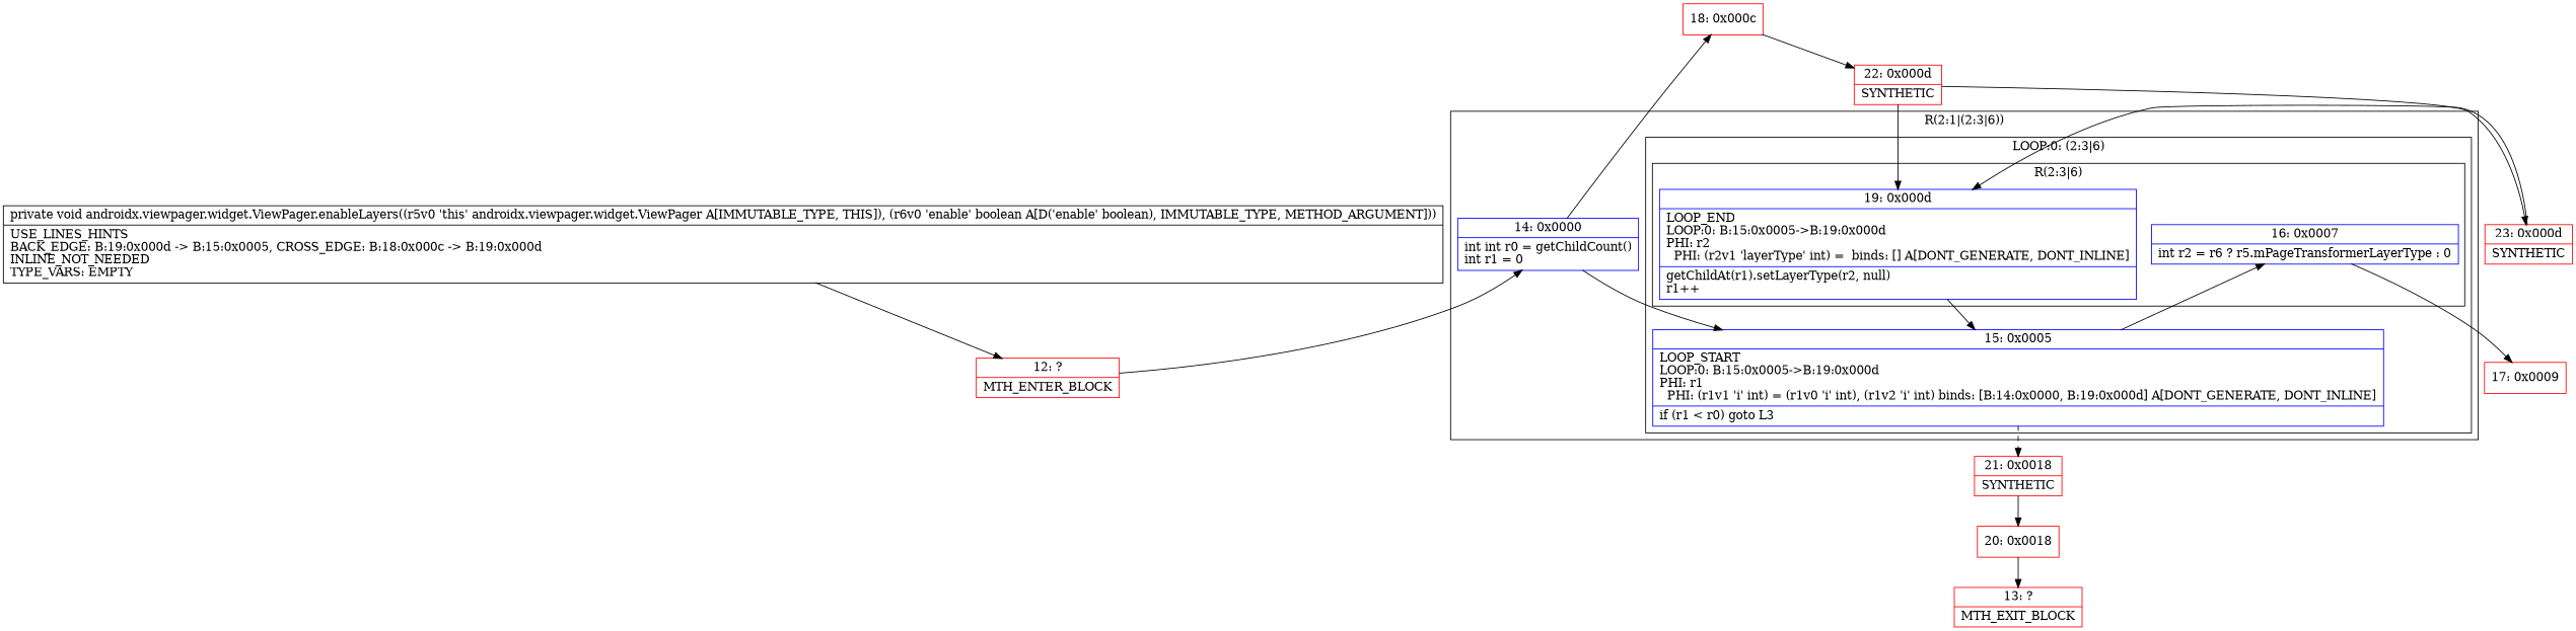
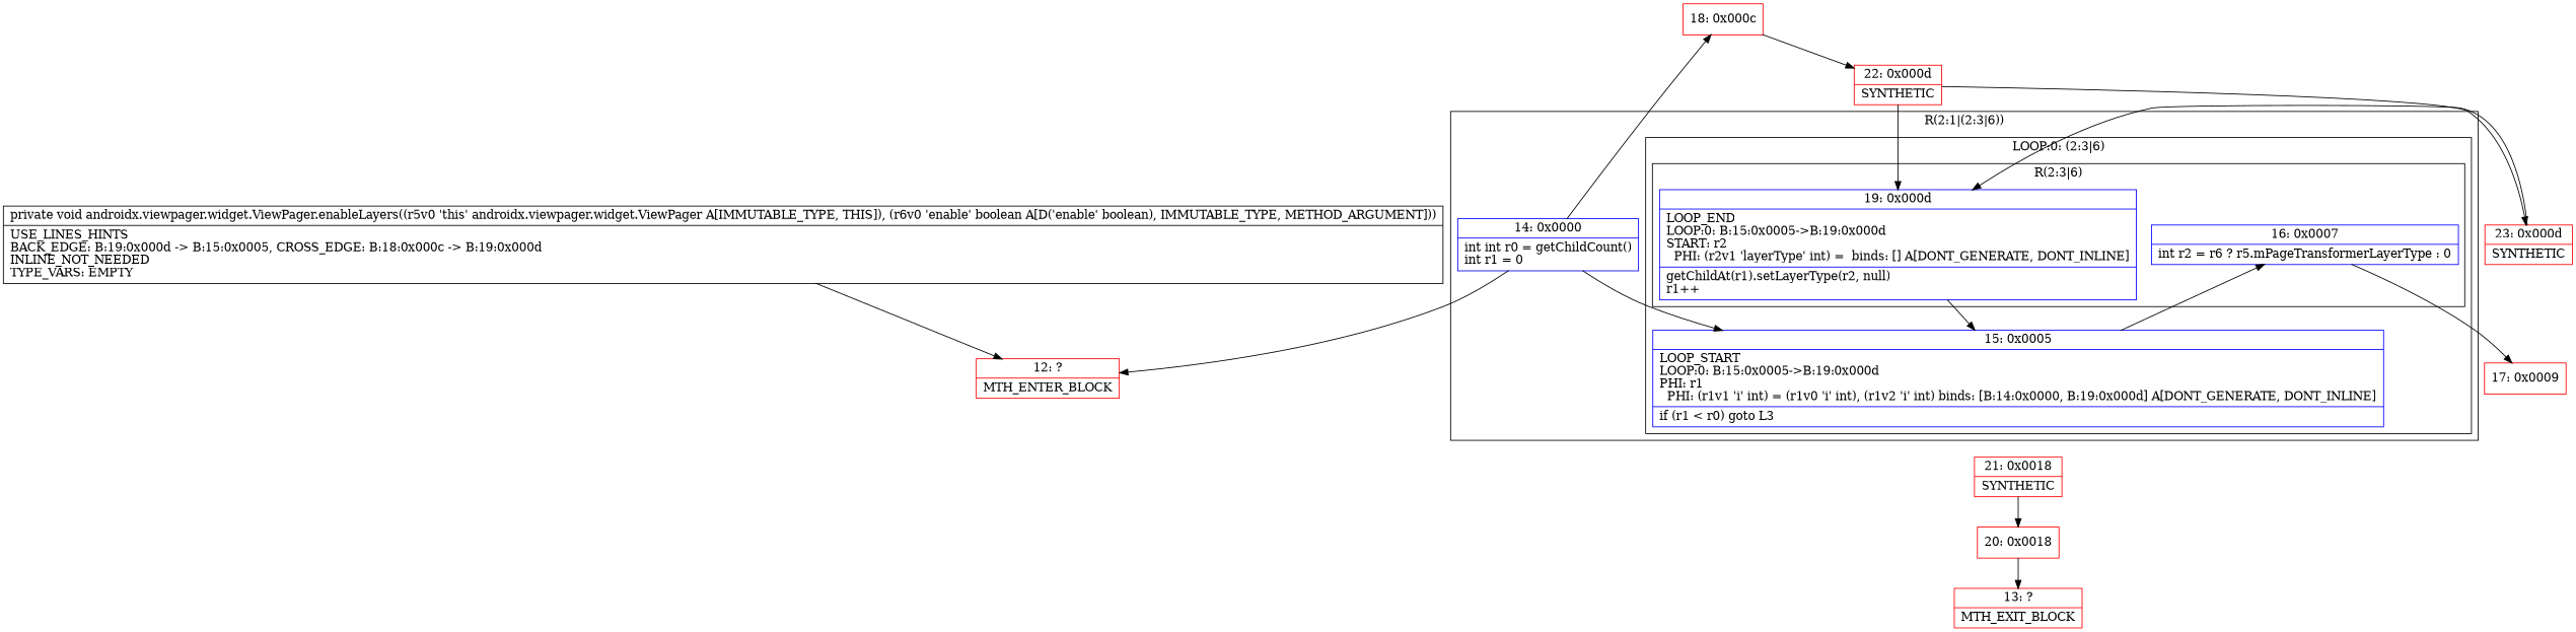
  digraph {
    node [color=red shape=record]
    n1 [color=blue label="{16\:\ 0x0007|int r2 = r6 ? r5.mPageTransformerLayerType : 0\l}"]
-   n2 [color=blue label="{19\:\ 0x000d|LOOP_END\lLOOP:0: B:15:0x0005\-\>B:19:0x000d\lPHI: r2 \l  PHI: (r2v1 'layerType' int) =  binds: [] A[DONT_GENERATE, DONT_INLINE]\l|getChildAt(r1).setLayerType(r2, null)\lr1++\l}"]
+   n2 [color=blue label="{19\:\ 0x000d|LOOP_END\lLOOP:0: B:15:0x0005\-\>B:19:0x000d\lSTART: r2 \l  PHI: (r2v1 'layerType' int) =  binds: [] A[DONT_GENERATE, DONT_INLINE]\l|getChildAt(r1).setLayerType(r2, null)\lr1++\l}"]
    n3 [color=blue label="{15\:\ 0x0005|LOOP_START\lLOOP:0: B:15:0x0005\-\>B:19:0x000d\lPHI: r1 \l  PHI: (r1v1 'i' int) = (r1v0 'i' int), (r1v2 'i' int) binds: [B:14:0x0000, B:19:0x000d] A[DONT_GENERATE, DONT_INLINE]\l|if (r1 \< r0) goto L3\l}"]
    n4 [color=blue label="{14\:\ 0x0000|int int r0 = getChildCount()\lint r1 = 0\l}"]
    n5 [label="{17\:\ 0x0009}"]
    n6 [label="{21\:\ 0x0018|SYNTHETIC\l}"]
    n7 [label="{18\:\ 0x000c}"]
    n8 [label="{20\:\ 0x0018}"]
    n9 [label="{22\:\ 0x000d|SYNTHETIC\l}"]
    n10 [label="{12\:\ ?|MTH_ENTER_BLOCK\l}"]
    n11 [label="{23\:\ 0x000d|SYNTHETIC\l}"]
    n12 [label="{13\:\ ?|MTH_EXIT_BLOCK\l}"]
    n13 [label="{private void androidx.viewpager.widget.ViewPager.enableLayers((r5v0 'this' androidx.viewpager.widget.ViewPager A[IMMUTABLE_TYPE, THIS]), (r6v0 'enable' boolean A[D('enable' boolean), IMMUTABLE_TYPE, METHOD_ARGUMENT]))  | USE_LINES_HINTS\lBACK_EDGE: B:19:0x000d \-\> B:15:0x0005, CROSS_EDGE: B:18:0x000c \-\> B:19:0x000d\lINLINE_NOT_NEEDED\lTYPE_VARS: EMPTY\l}" color=""]
    subgraph cluster_1 {
      label="R(2:1|(2:3|6))"
      n4
      subgraph cluster_2 {
        label="LOOP:0: (2:3|6)"
        n3
        subgraph cluster_3 {
          label="R(2:3|6)"
          n1
          n2
        }
      }
    }
    n1 -> n5
    n2 -> n3
    n3 -> n1
-   n3 -> n6 [style=dashed]
    n4 -> n3
    n4 -> n7
    n6 -> n8
    n7 -> n9
    n8 -> n12
    n9 -> n2
    n9 -> n11
-   n10 -> n4
+   n4 -> n10
    n11 -> n2
    n13 -> n10
  }
